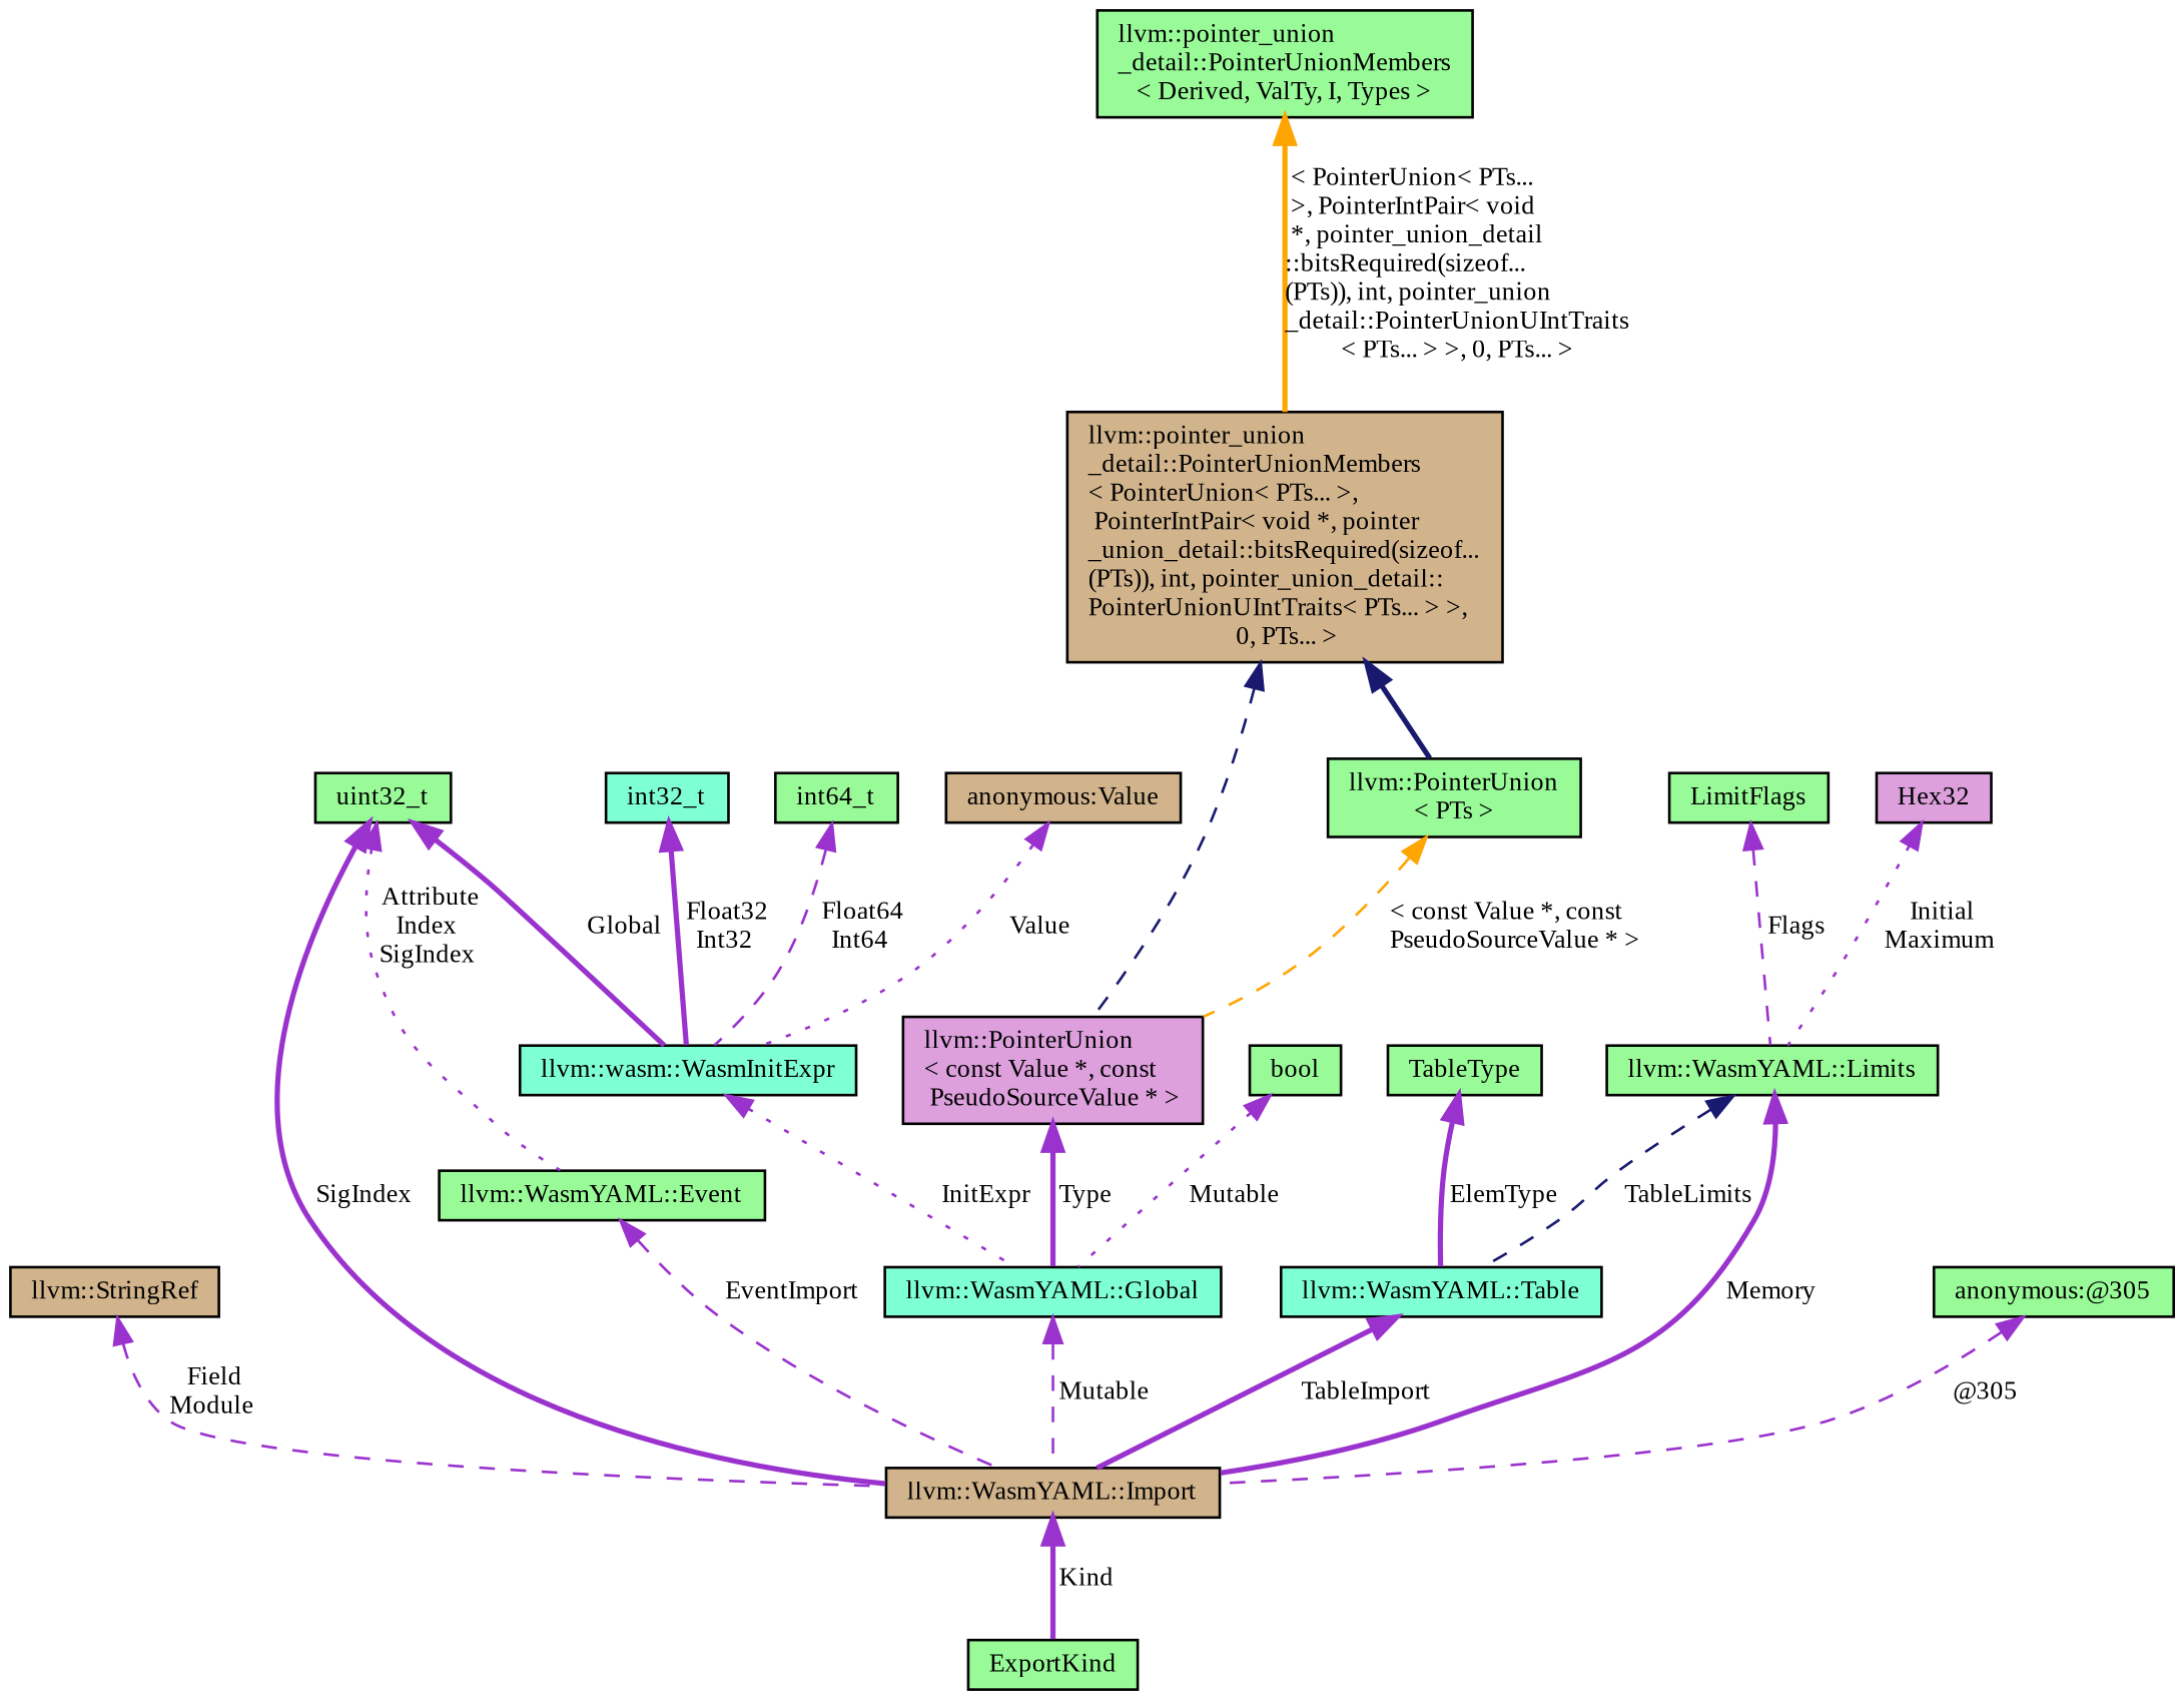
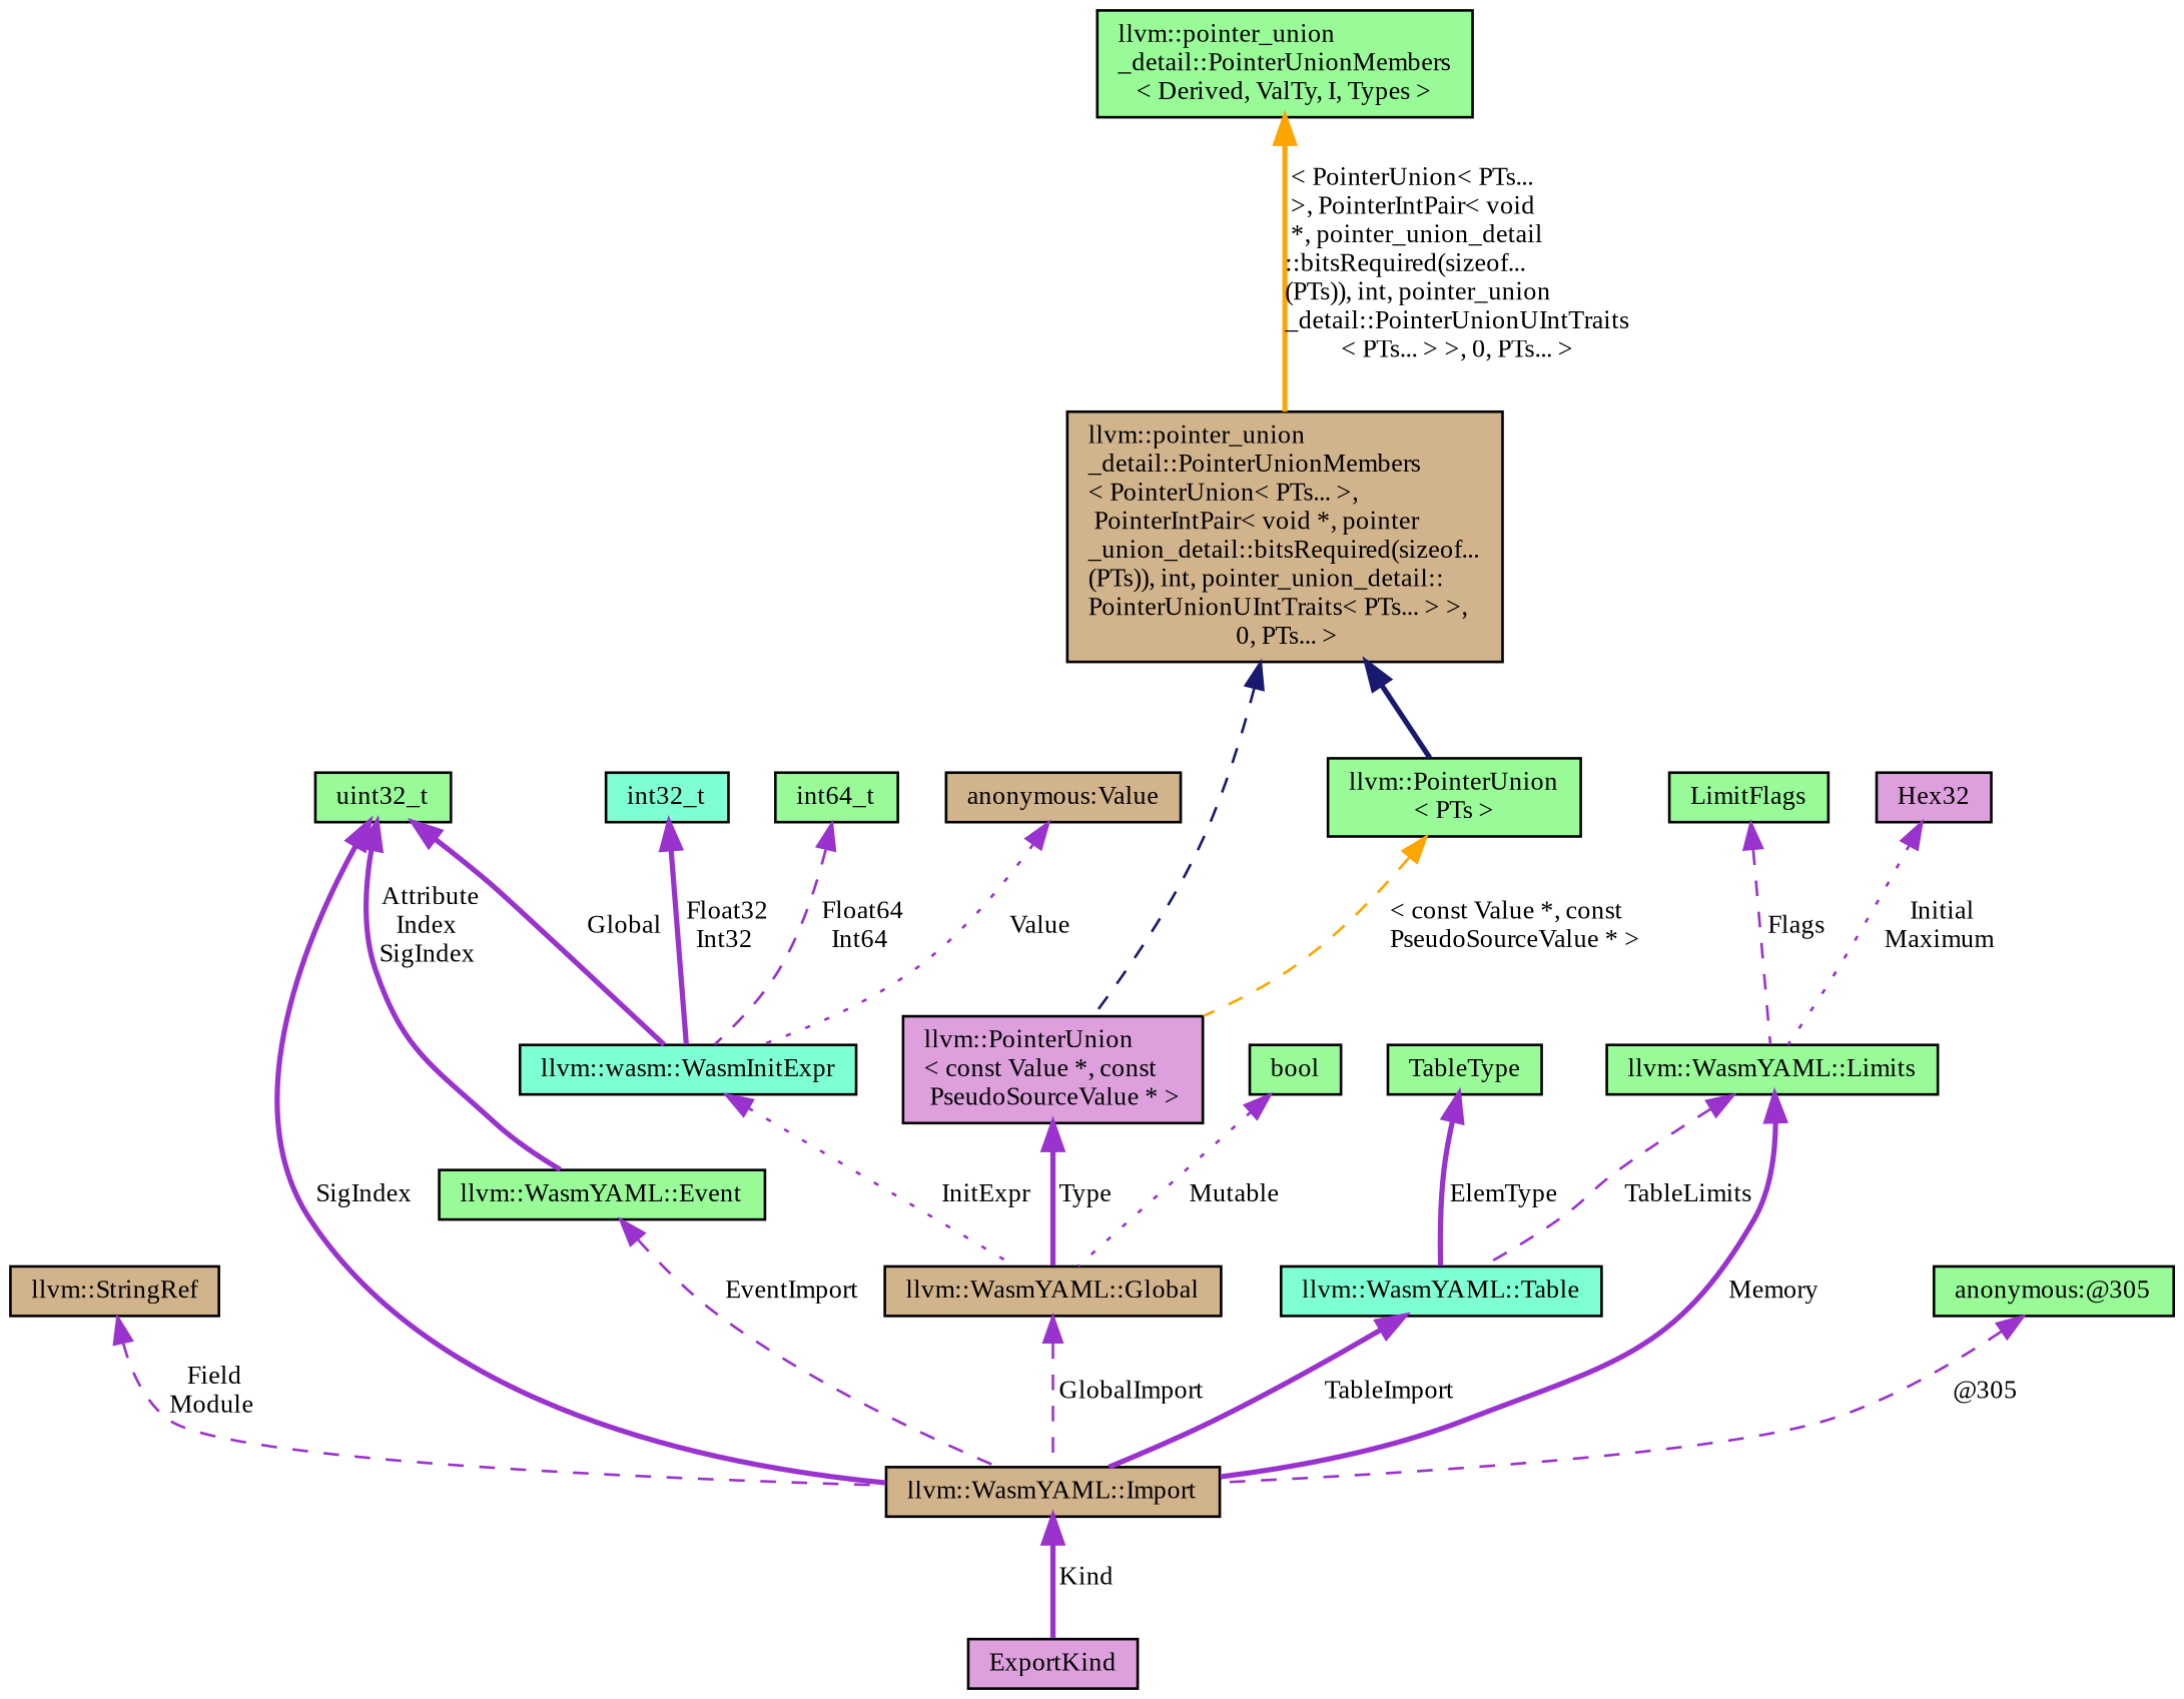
  digraph {
    fontname="Liberation Serif"
    rankdir=TB
    node [color=black fillcolor=palegreen fontname="Liberation Serif" fontsize=10 shape=box style=filled]
    edge [color=darkorchid3 dir=back fontname="Liberation Serif" fontsize=10 labelfontname=Helvetica labelfontsize=10 style=bold]
    n1 [fillcolor=tan fontcolor=black height=0.2 label="llvm::WasmYAML::Import" width=0.4]
-   n2 [height=0.2 label=ExportKind width=0.4]
+   n2 [fillcolor=plum height=0.2 label=ExportKind width=0.4]
    n3 [fillcolor=tan height=0.2 label="llvm::StringRef" width=0.4]
    n4 [height=0.2 label=uint32_t width=0.4]
    n5 [fillcolor=aquamarine height=0.2 label="llvm::wasm::WasmInitExpr" width=0.4]
    n6 [height=0.2 label="llvm::WasmYAML::Event" width=0.4]
-   n7 [fillcolor=aquamarine height=0.2 label="llvm::WasmYAML::Global" width=0.4]
+   n7 [fillcolor=tan height=0.2 label="llvm::WasmYAML::Global" width=0.4]
    n8 [fillcolor=plum height=0.2 label="llvm::PointerUnion\l\< const Value *, const\l PseudoSourceValue * \>" width=0.4]
    n9 [fillcolor=tan height=0.2 label="llvm::pointer_union\l_detail::PointerUnionMembers\l\< PointerUnion\< PTs... \>,\l PointerIntPair\< void *, pointer\l_union_detail::bitsRequired(sizeof...\l(PTs)), int, pointer_union_detail::\lPointerUnionUIntTraits\< PTs... \> \>,\l 0, PTs... \>" width=0.4]
    n10 [height=0.2 label="llvm::PointerUnion\l\< PTs \>" width=0.4]
    n11 [height=0.2 label="llvm::pointer_union\l_detail::PointerUnionMembers\l\< Derived, ValTy, I, Types \>" width=0.4]
    n12 [height=0.2 label=bool width=0.4]
    n13 [fillcolor=aquamarine height=0.2 label=int32_t width=0.4]
    n14 [height=0.2 label=int64_t width=0.4]
    n15 [fillcolor=tan height=0.2 label="anonymous:Value" width=0.4]
    n16 [fillcolor=aquamarine height=0.2 label="llvm::WasmYAML::Table" width=0.4]
    n17 [height=0.2 label=TableType width=0.4]
    n18 [height=0.2 label="llvm::WasmYAML::Limits" width=0.4]
    n19 [height=0.2 label=LimitFlags width=0.4]
    n20 [fillcolor=plum height=0.2 label=Hex32 width=0.4]
    n21 [height=0.2 label="anonymous:@305" width=0.4]
    n1 -> n2 [label=" Kind"]
    n3 -> n1 [label=" Field\nModule" style=dashed]
    n4 -> n1 [label=" SigIndex"]
    n4 -> n5 [label=" Global"]
-   n4 -> n6 [label=" Attribute\nIndex\nSigIndex" style=dotted]
+   n4 -> n6 [label=" Attribute\nIndex\nSigIndex"]
    n5 -> n7 [label=" InitExpr" style=dotted]
    n6 -> n1 [label=" EventImport" style=dashed]
-   n7 -> n1 [label=" Mutable" style=dashed]
+   n7 -> n1 [label=" GlobalImport" style=dashed]
    n8 -> n7 [label=" Type"]
    n9 -> n8 [color=midnightblue style=dashed]
    n9 -> n10 [color=midnightblue]
    n10 -> n8 [color=orange label=" \< const Value *, const\l PseudoSourceValue * \>" style=dashed]
    n11 -> n9 [color=orange label=" \< PointerUnion\< PTs...\l \>, PointerIntPair\< void\l *, pointer_union_detail\l::bitsRequired(sizeof...\l(PTs)), int, pointer_union\l_detail::PointerUnionUIntTraits\l\< PTs... \> \>, 0, PTs... \>"]
    n12 -> n7 [label=" Mutable" style=dotted]
    n13 -> n5 [label=" Float32\nInt32"]
    n14 -> n5 [label=" Float64\nInt64" style=dashed]
    n15 -> n5 [label=" Value" style=dotted]
    n16 -> n1 [label=" TableImport"]
    n17 -> n16 [label=" ElemType"]
    n18 -> n1 [label=" Memory"]
-   n18 -> n16 [color=midnightblue label=" TableLimits" style=dashed]
+   n18 -> n16 [label=" TableLimits" style=dashed]
    n19 -> n18 [label=" Flags" style=dashed]
    n20 -> n18 [label=" Initial\nMaximum" style=dotted]
    n21 -> n1 [label=" @305" style=dashed]
  }
